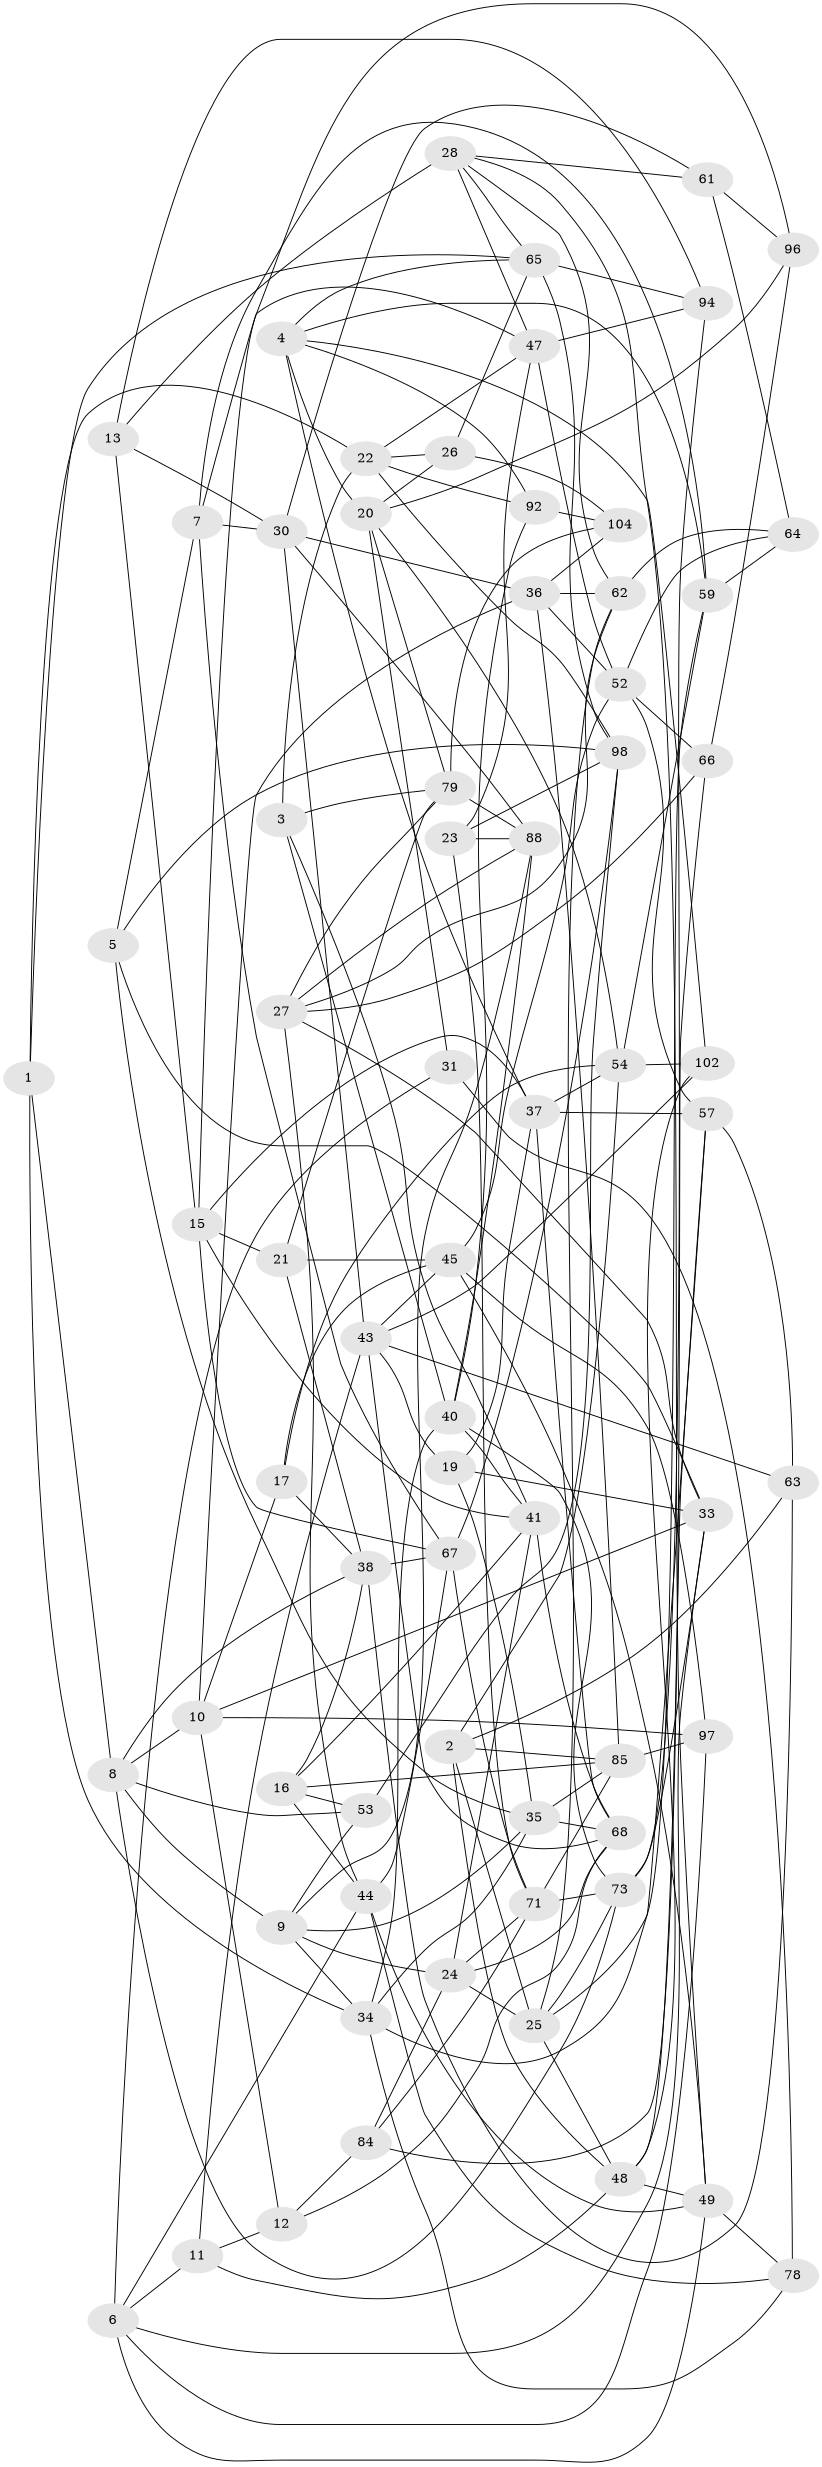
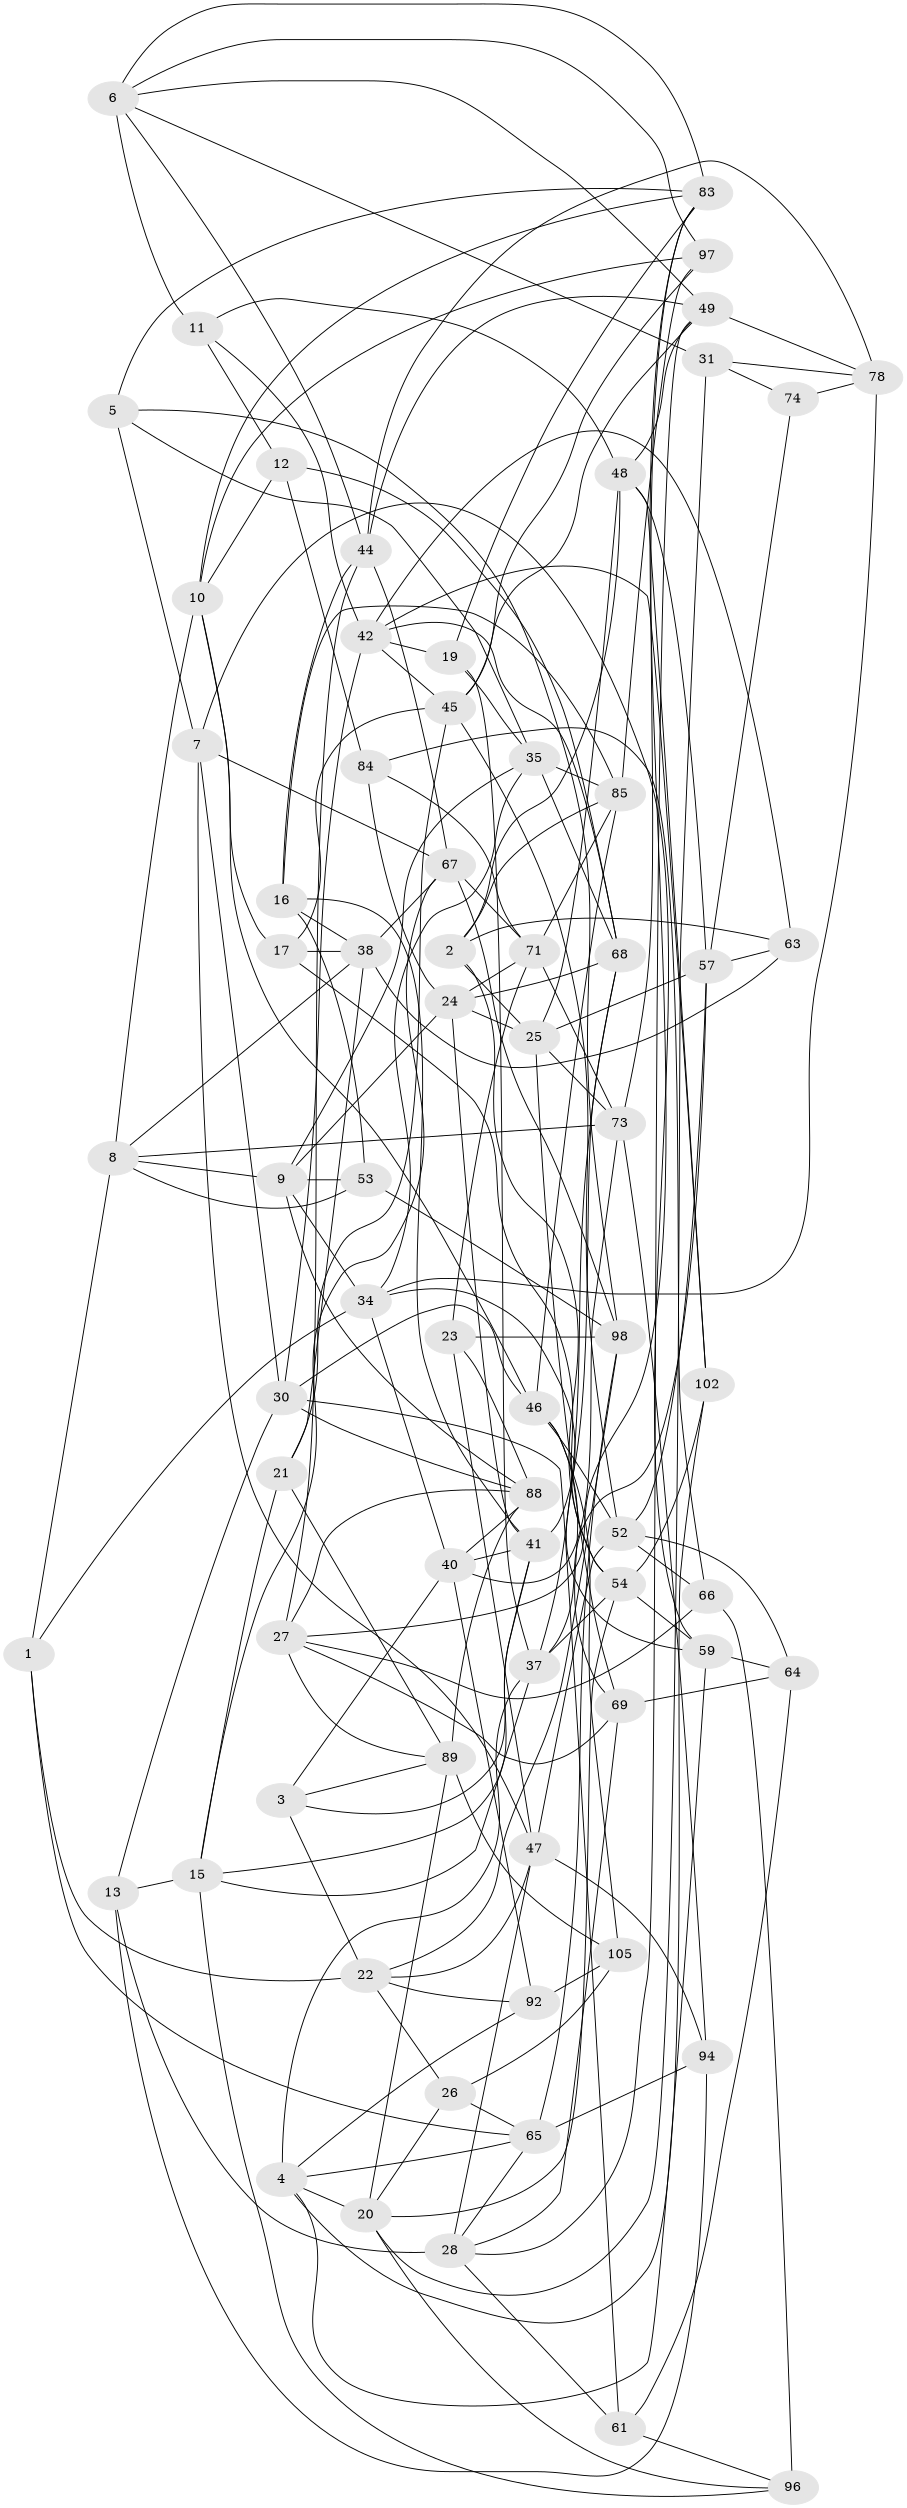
  graph {
    rankdir=LR
    node [color=gray90 style=filled]
    8 [super="+82"]
    9 [super="+29"]
    10 [super="+89"]
    38 [super="+55"]
    53
    73 [super="+80"]
    1
    22 [super="+32"]
    34 [super="+77"]
    65 [super="+114"]
    92
    98 [super="+103"]
    47 [super="+76"]
    26
    40 [super="+56"]
    59 [super="+84"]
    35 [super="+90"]
    78 [super="+95"]
    94
    2 [super="+42"]
    25 [super="+113"]
    48 [super="+93"]
    54 [super="+107"]
    63
    85 [super="+116"]
    37 [super="+109"]
    19
-   83 [super="+111" label=33]
+   83 [super="+111"]
    57 [super="+60"]
-   62 [super="+112"]
+   62 [super="+112" label=69]
    102
    49 [super="+50"]
    97
    3 [super="+70"]
    41 [super="+87"]
-   79 [super="+110"]
+   79 [super="+110" label=89]
    88 [super="+117"]
    68 [super="+75"]
-   104
+   104 [label=105]
    4 [super="+72"]
    20 [super="+69"]
    31
    96
    64
    7 [super="+18"]
    30 [super="+101"]
    67 [super="+106"]
    5
    6 [super="+51"]
    11
    44 [super="+91"]
    12
-   43 [super="+115"]
-   46 [super="+108" label=36]
+   43 [super="+115" label=42]
+   74
+   46 [super="+108"]
    61
    52 [super="+81"]
    71 [super="+105"]
    24 [super="+86"]
    17
    n61 [label=84]
    45 [super="+99"]
    66
    15 [super="+58"]
    21
    13
    28 [super="+100"]
    16 [super="+39"]
    23
    27 [super="+33"]
    8 -- 9
    8 -- 10
    8 -- 38
    8 -- 53
    8 -- 73
    9 -- 53
    9 -- 34
    9 -- 35
    9 -- 88
    9 -- 24
    10 -- 83
    10 -- 97
    10 -- 12
    10 -- 46
    10 -- 17
    38 -- 63
    38 -- 67
    53 -- 98
    73 -- 94
    73 -- 83
    1 -- 8
    1 -- 22
    1 -- 34
    1 -- 65
    22 -- 92
    22 -- 98
    22 -- 47
    22 -- 26
    34 -- 40
    34 -- 59
    34 -- 35
    34 -- 78
    65 -- 98
    65 -- 94
    92 -- 104
    47 -- 94
    47 -- 52
    26 -- 65
    26 -- 104
    40 -- 73
    40 -- 92
    40 -- 41
    40 -- 88
    59 -- 64
    35 -- 85
    35 -- 68
    2 -- 25
    2 -- 48
    2 -- 54
    2 -- 63
    2 -- 85
    25 -- 73
    25 -- 48
    25 -- 57
    25 -- 62
    48 -- 57
    48 -- 102
    48 -- 49
    54 -- 59
    54 -- 102
    85 -- 97
    37 -- 54
    37 -- 57
    37 -- 68
    19 -- 35
    19 -- 37
    19 -- 83
    57 -- 63
+   57 -- 74
    62 -- 64
    49 -- 78
    3 -- 22
    3 -- 40
    3 -- 41
    3 -- 79
    41 -- 68
    79 -- 88
    79 -- 104
    4 -- 65
    4 -- 92
    4 -- 59
    4 -- 37
    4 -- 102
    4 -- 20
    20 -- 26
    20 -- 54
    20 -- 79
    20 -- 31
    20 -- 96
    31 -- 78
+   31 -- 74
    7 -- 47
    7 -- 59 [weight=2]
    7 -- 30
    7 -- 67
    30 -- 88
    30 -- 43
    30 -- 46
    30 -- 61
    67 -- 98
    67 -- 71
    5 -- 98
    5 -- 35
    5 -- 83
    5 -- 7
    6 -- 83
    6 -- 49
    6 -- 97
    6 -- 31
    6 -- 11
    6 -- 44
    11 -- 48
    11 -- 12
    11 -- 43
    44 -- 78
    44 -- 49
    44 -- 67
    12 -- 68
    12 -- n61
    43 -- 63
    43 -- 19
    43 -- 102
    43 -- 68
    43 -- 45
+   74 -- 78 [weight=2]
    46 -- 85
    46 -- 62
    46 -- 104
    46 -- 52
    61 -- 96
    61 -- 64
    52 -- 57
    52 -- 64
    52 -- 66
    71 -- 73
    71 -- 85
    24 -- 25
    24 -- 41
    24 -- 68
    24 -- 71
    17 -- 38
    17 -- 54
    17 -- 45
    n61 -- 71
    n61 -- 24
    n61 -- 66
    45 -- 49
    45 -- 97
    45 -- 52
    66 -- 96
    15 -- 37
    15 -- 41
    15 -- 96
    15 -- 67
    15 -- 21
    21 -- 38
    21 -- 79
    21 -- 45
    13 -- 94
    13 -- 30
    13 -- 15
    13 -- 28
    28 -- 65
    28 -- 47
    28 -- 62
    28 -- 49
    28 -- 61
    16 -- 38
    16 -- 53
    16 -- 85
    16 -- 41
    16 -- 44
    23 -- 98
    23 -- 47
    23 -- 88
    23 -- 71
    27 -- 83
    27 -- 62
    27 -- 79
    27 -- 88
    27 -- 44
    27 -- 66
  }
